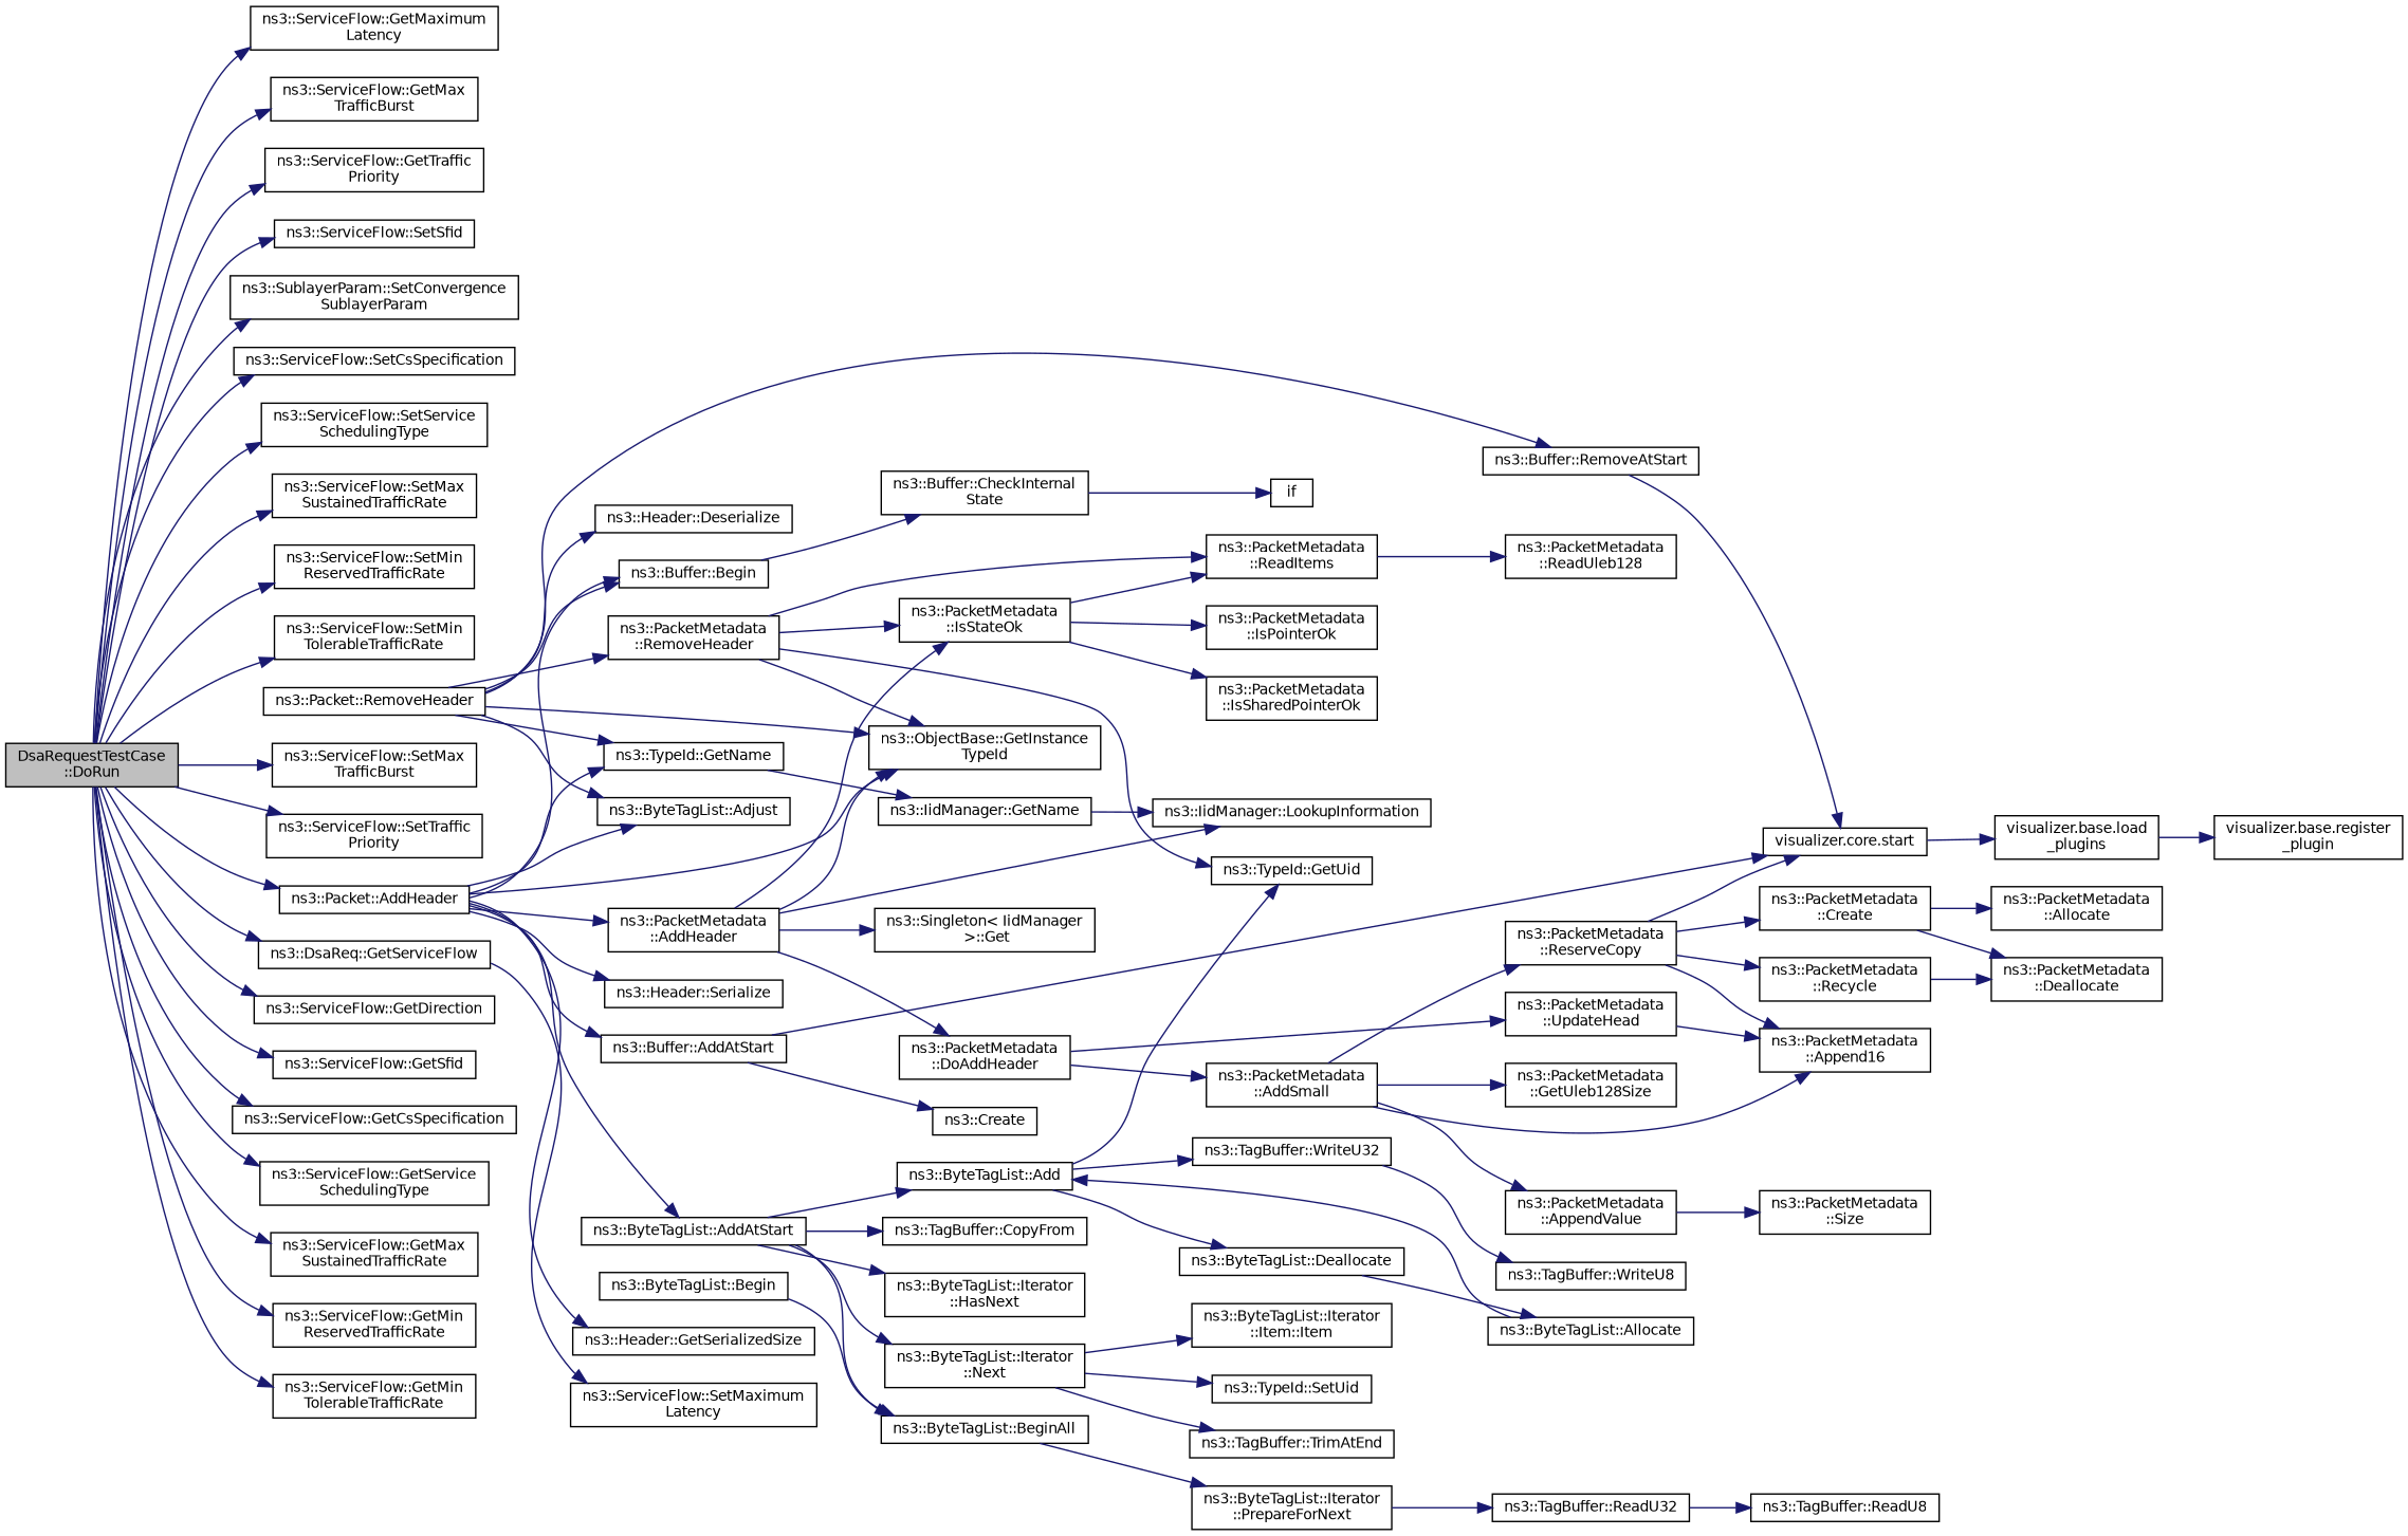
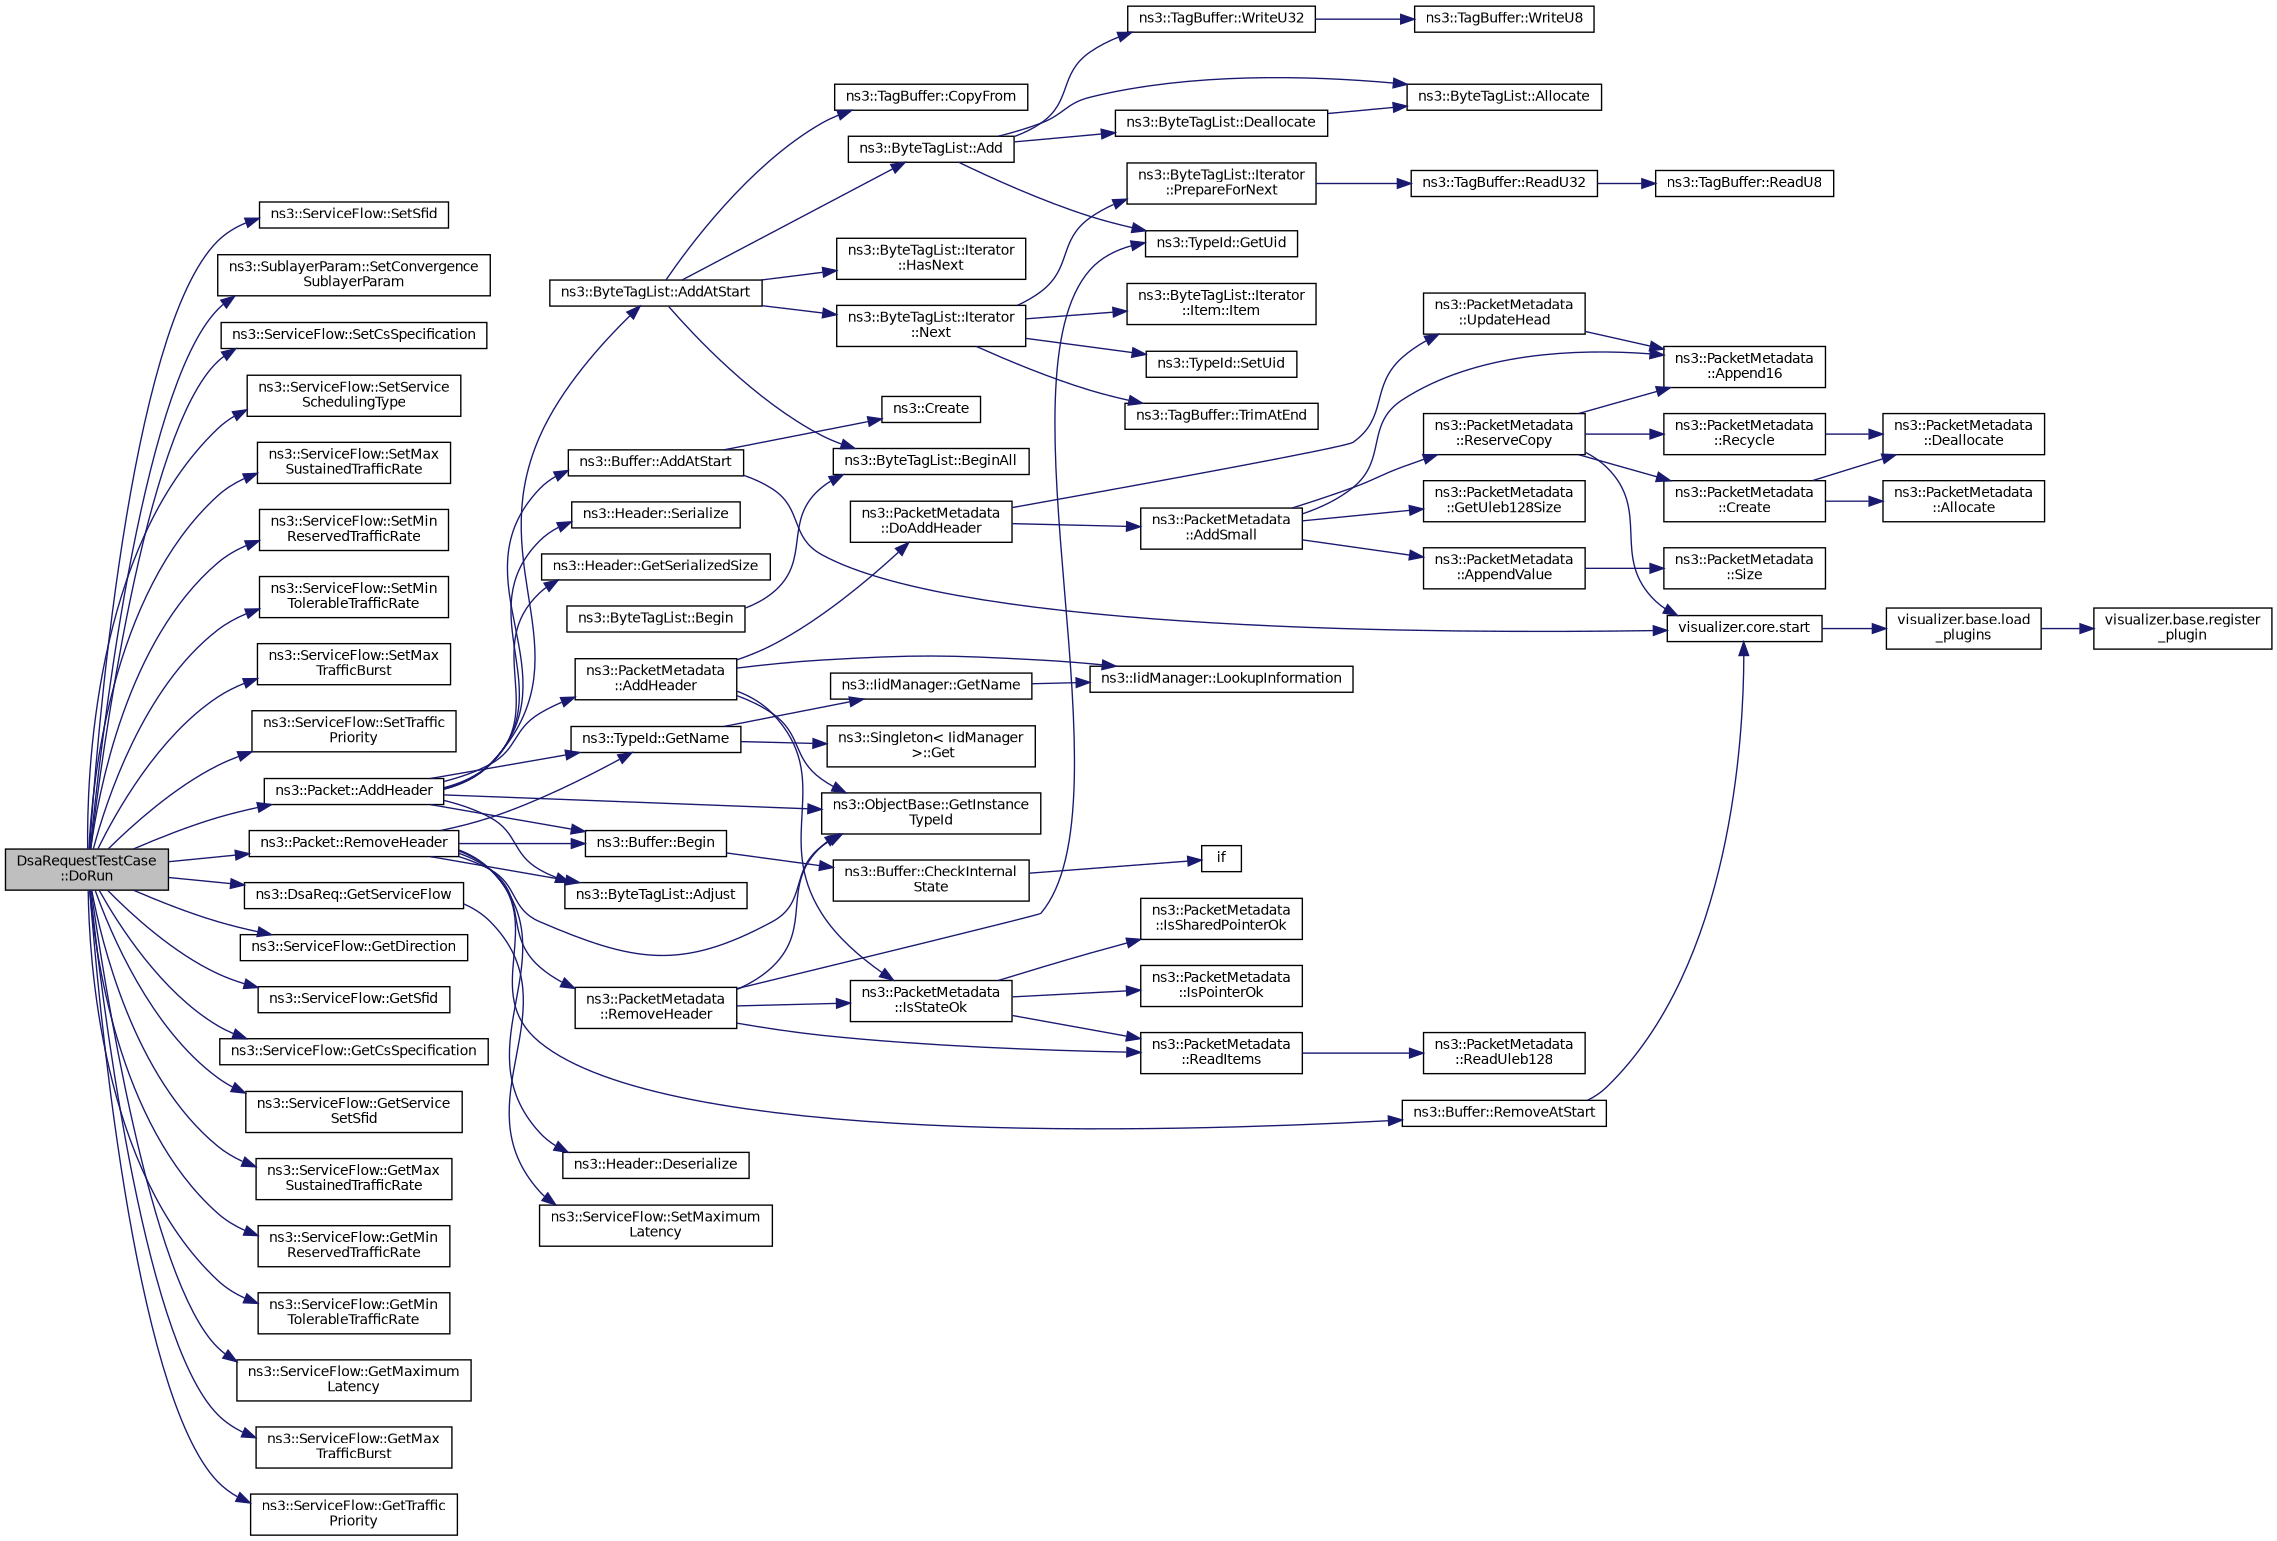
  digraph {
    rankdir=LR
    node [color=black fillcolor=white fontname=Helvetica fontsize=10 shape=record style=filled]
    edge [color=midnightblue fontname=Helvetica fontsize=10 labelfontname=Helvetica labelfontsize=10 style=solid]
    n1 [fillcolor=grey75 fontcolor=black height=0.2 label="DsaRequestTestCase\l::DoRun" width=0.4]
    n2 [height=0.2 label="ns3::ServiceFlow::SetSfid" width=0.4]
    n3 [height=0.2 label="ns3::SublayerParam::SetConvergence\lSublayerParam" width=0.4]
    n4 [height=0.2 label="ns3::ServiceFlow::SetCsSpecification" width=0.4]
    n5 [height=0.2 label="ns3::ServiceFlow::SetService\lSchedulingType" width=0.4]
    n6 [height=0.2 label="ns3::ServiceFlow::SetMax\lSustainedTrafficRate" width=0.4]
    n7 [height=0.2 label="ns3::ServiceFlow::SetMin\lReservedTrafficRate" width=0.4]
    n8 [height=0.2 label="ns3::ServiceFlow::SetMin\lTolerableTrafficRate" width=0.4]
    n9 [height=0.2 label="ns3::ServiceFlow::SetMax\lTrafficBurst" width=0.4]
    n10 [height=0.2 label="ns3::ServiceFlow::SetTraffic\lPriority" width=0.4]
    n11 [height=0.2 label="ns3::Packet::AddHeader" width=0.4]
    n12 [height=0.2 label="ns3::Packet::RemoveHeader" width=0.4]
    n13 [height=0.2 label="ns3::DsaReq::GetServiceFlow" width=0.4]
    n14 [height=0.2 label="ns3::ServiceFlow::GetDirection" width=0.4]
    n15 [height=0.2 label="ns3::ServiceFlow::GetSfid" width=0.4]
    n16 [height=0.2 label="ns3::ServiceFlow::GetCsSpecification" width=0.4]
-   n17 [height=0.2 label="ns3::ServiceFlow::GetService\lSchedulingType" width=0.4]
+   n17 [height=0.2 label="ns3::ServiceFlow::GetService\lSetSfid" width=0.4]
    n18 [height=0.2 label="ns3::ServiceFlow::GetMax\lSustainedTrafficRate" width=0.4]
    n19 [height=0.2 label="ns3::ServiceFlow::GetMin\lReservedTrafficRate" width=0.4]
    n20 [height=0.2 label="ns3::ServiceFlow::GetMin\lTolerableTrafficRate" width=0.4]
    n21 [height=0.2 label="ns3::ServiceFlow::GetMaximum\lLatency" width=0.4]
    n22 [height=0.2 label="ns3::ServiceFlow::GetMax\lTrafficBurst" width=0.4]
    n23 [height=0.2 label="ns3::ServiceFlow::GetTraffic\lPriority" width=0.4]
    n24 [height=0.2 label="ns3::ServiceFlow::SetMaximum\lLatency" width=0.4]
    n25 [height=0.2 label="ns3::Header::GetSerializedSize" width=0.4]
    n26 [height=0.2 label="ns3::ObjectBase::GetInstance\lTypeId" width=0.4]
    n27 [height=0.2 label="ns3::TypeId::GetName" width=0.4]
    n28 [height=0.2 label="ns3::Buffer::AddAtStart" width=0.4]
    n29 [height=0.2 label="ns3::ByteTagList::Adjust" width=0.4]
    n30 [height=0.2 label="ns3::ByteTagList::AddAtStart" width=0.4]
    n31 [height=0.2 label="ns3::Header::Serialize" width=0.4]
    n32 [height=0.2 label="ns3::Buffer::Begin" width=0.4]
    n33 [height=0.2 label="ns3::PacketMetadata\l::AddHeader" width=0.4]
    n34 [height=0.2 label="ns3::Header::Deserialize" width=0.4]
    n35 [height=0.2 label="ns3::Buffer::RemoveAtStart" width=0.4]
    n36 [height=0.2 label="ns3::PacketMetadata\l::RemoveHeader" width=0.4]
    n37 [height=0.2 label="ns3::Singleton\< IidManager\l \>::Get" width=0.4]
    n38 [height=0.2 label="ns3::IidManager::GetName" width=0.4]
    n39 [height=0.2 label="visualizer.core.start" width=0.4]
    n40 [height=0.2 label="ns3::Create" width=0.4]
    n41 [height=0.2 label="ns3::ByteTagList::BeginAll" width=0.4]
    n42 [height=0.2 label="ns3::ByteTagList::Iterator\l::HasNext" width=0.4]
    n43 [height=0.2 label="ns3::ByteTagList::Iterator\l::Next" width=0.4]
    n44 [height=0.2 label="ns3::ByteTagList::Add" width=0.4]
    n45 [height=0.2 label="ns3::TagBuffer::CopyFrom" width=0.4]
    n46 [height=0.2 label="ns3::Buffer::CheckInternal\lState" width=0.4]
    n47 [height=0.2 label="ns3::IidManager::LookupInformation" width=0.4]
    n48 [height=0.2 label="ns3::PacketMetadata\l::IsStateOk" width=0.4]
    n49 [height=0.2 label="ns3::PacketMetadata\l::DoAddHeader" width=0.4]
    n50 [height=0.2 label="visualizer.base.load\l_plugins" width=0.4]
    n51 [height=0.2 label="visualizer.base.register\l_plugin" width=0.4]
    n52 [height=0.2 label="ns3::ByteTagList::Iterator\l::Item::Item" width=0.4]
    n53 [height=0.2 label="ns3::TypeId::SetUid" width=0.4]
    n54 [height=0.2 label="ns3::TagBuffer::TrimAtEnd" width=0.4]
    n55 [height=0.2 label="ns3::ByteTagList::Iterator\l::PrepareForNext" width=0.4]
    n56 [height=0.2 label="ns3::ByteTagList::Allocate" width=0.4]
    n57 [height=0.2 label="ns3::ByteTagList::Deallocate" width=0.4]
    n58 [height=0.2 label="ns3::TagBuffer::WriteU32" width=0.4]
    n59 [height=0.2 label="ns3::TypeId::GetUid" width=0.4]
    n60 [height=0.2 label="ns3::ByteTagList::Begin" width=0.4]
    n61 [height=0.2 label="ns3::TagBuffer::ReadU32" width=0.4]
    n62 [height=0.2 label="ns3::TagBuffer::ReadU8" width=0.4]
    n63 [height=0.2 label="ns3::TagBuffer::WriteU8" width=0.4]
    n64 [height=0.2 label=if width=0.4]
    n65 [height=0.2 label="ns3::PacketMetadata\l::IsPointerOk" width=0.4]
    n66 [height=0.2 label="ns3::PacketMetadata\l::ReadItems" width=0.4]
    n67 [height=0.2 label="ns3::PacketMetadata\l::IsSharedPointerOk" width=0.4]
    n68 [height=0.2 label="ns3::PacketMetadata\l::AddSmall" width=0.4]
    n69 [height=0.2 label="ns3::PacketMetadata\l::UpdateHead" width=0.4]
    n70 [height=0.2 label="ns3::PacketMetadata\l::ReadUleb128" width=0.4]
    n71 [height=0.2 label="ns3::PacketMetadata\l::GetUleb128Size" width=0.4]
    n72 [height=0.2 label="ns3::PacketMetadata\l::ReserveCopy" width=0.4]
    n73 [height=0.2 label="ns3::PacketMetadata\l::Append16" width=0.4]
    n74 [height=0.2 label="ns3::PacketMetadata\l::AppendValue" width=0.4]
    n75 [height=0.2 label="ns3::PacketMetadata\l::Create" width=0.4]
    n76 [height=0.2 label="ns3::PacketMetadata\l::Recycle" width=0.4]
    n77 [height=0.2 label="ns3::PacketMetadata\l::Size" width=0.4]
    n78 [height=0.2 label="ns3::PacketMetadata\l::Deallocate" width=0.4]
    n79 [height=0.2 label="ns3::PacketMetadata\l::Allocate" width=0.4]
    n1 -> n2
    n1 -> n3
    n1 -> n4
    n1 -> n5
    n1 -> n6
    n1 -> n7
    n1 -> n8
    n1 -> n9
    n1 -> n10
    n1 -> n11
+   n1 -> n12
    n1 -> n13
    n1 -> n14
    n1 -> n15
    n1 -> n16
    n1 -> n17
    n1 -> n18
    n1 -> n19
    n1 -> n20
    n1 -> n21
    n1 -> n22
    n1 -> n23
    n11 -> n25
    n11 -> n26
    n11 -> n27
    n11 -> n28
    n11 -> n29
    n11 -> n30
    n11 -> n31
    n11 -> n32
    n11 -> n33
    n12 -> n26
    n12 -> n27
    n12 -> n29
    n12 -> n32
    n12 -> n34
    n12 -> n35
    n12 -> n36
    n13 -> n24
-   n33 -> n37
+   n27 -> n37
    n27 -> n38
    n28 -> n39
    n28 -> n40
    n30 -> n41
    n30 -> n42
    n30 -> n43
    n30 -> n44
    n30 -> n45
    n32 -> n46
    n33 -> n26
    n33 -> n47
    n33 -> n48
    n33 -> n49
    n35 -> n39
    n36 -> n26
    n36 -> n48
    n36 -> n59
    n36 -> n66
    n38 -> n47
    n39 -> n50
    n43 -> n52
    n43 -> n53
    n43 -> n54
-   n41 -> n55
-   n56 -> n44
+   n43 -> n55
+   n44 -> n56
    n44 -> n57
    n44 -> n58
    n44 -> n59
    n46 -> n64
    n48 -> n65
    n48 -> n66
    n48 -> n67
    n49 -> n68
    n49 -> n69
    n50 -> n51
    n55 -> n61
    n57 -> n56
    n58 -> n63
    n60 -> n41
    n61 -> n62
    n66 -> n70
    n68 -> n71
    n68 -> n72
    n68 -> n73
    n68 -> n74
    n69 -> n73
    n72 -> n39
    n72 -> n73
    n72 -> n75
    n72 -> n76
    n74 -> n77
    n75 -> n78
    n75 -> n79
    n76 -> n78
  }
